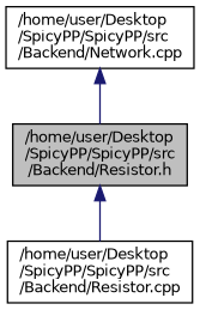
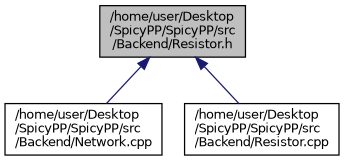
  digraph {
    node [color=black fillcolor=white fontname=Helvetica fontsize=10 shape=record style=filled]
    edge [color=midnightblue dir=back fontname=Helvetica fontsize=10 labelfontname=Helvetica labelfontsize=10 style=solid]
    n1 [fillcolor=grey75 fontcolor=black height=0.2 label="/home/user/Desktop\l/SpicyPP/SpicyPP/src\l/Backend/Resistor.h" width=0.4]
    n2 [height=0.2 label="/home/user/Desktop\l/SpicyPP/SpicyPP/src\l/Backend/Network.cpp" width=0.4]
    n3 [height=0.2 label="/home/user/Desktop\l/SpicyPP/SpicyPP/src\l/Backend/Resistor.cpp" width=0.4]
-   n2 -> n1
+   n1 -> n2
    n1 -> n3
  }
